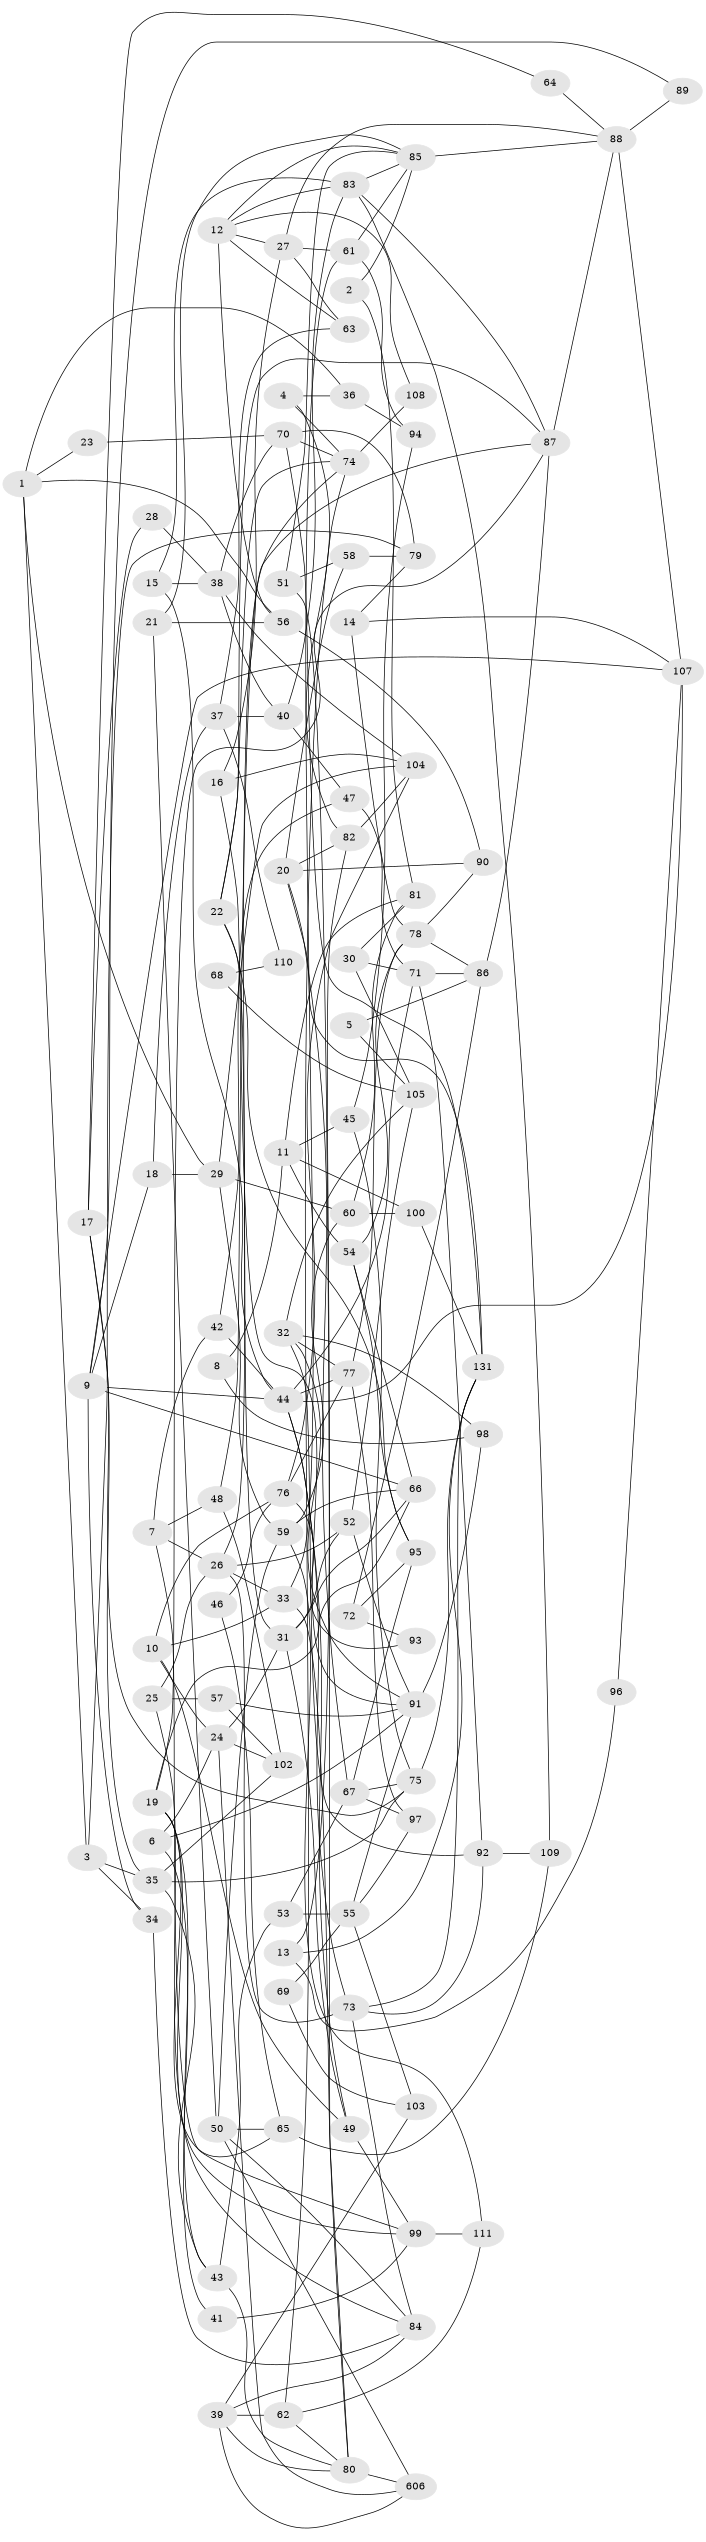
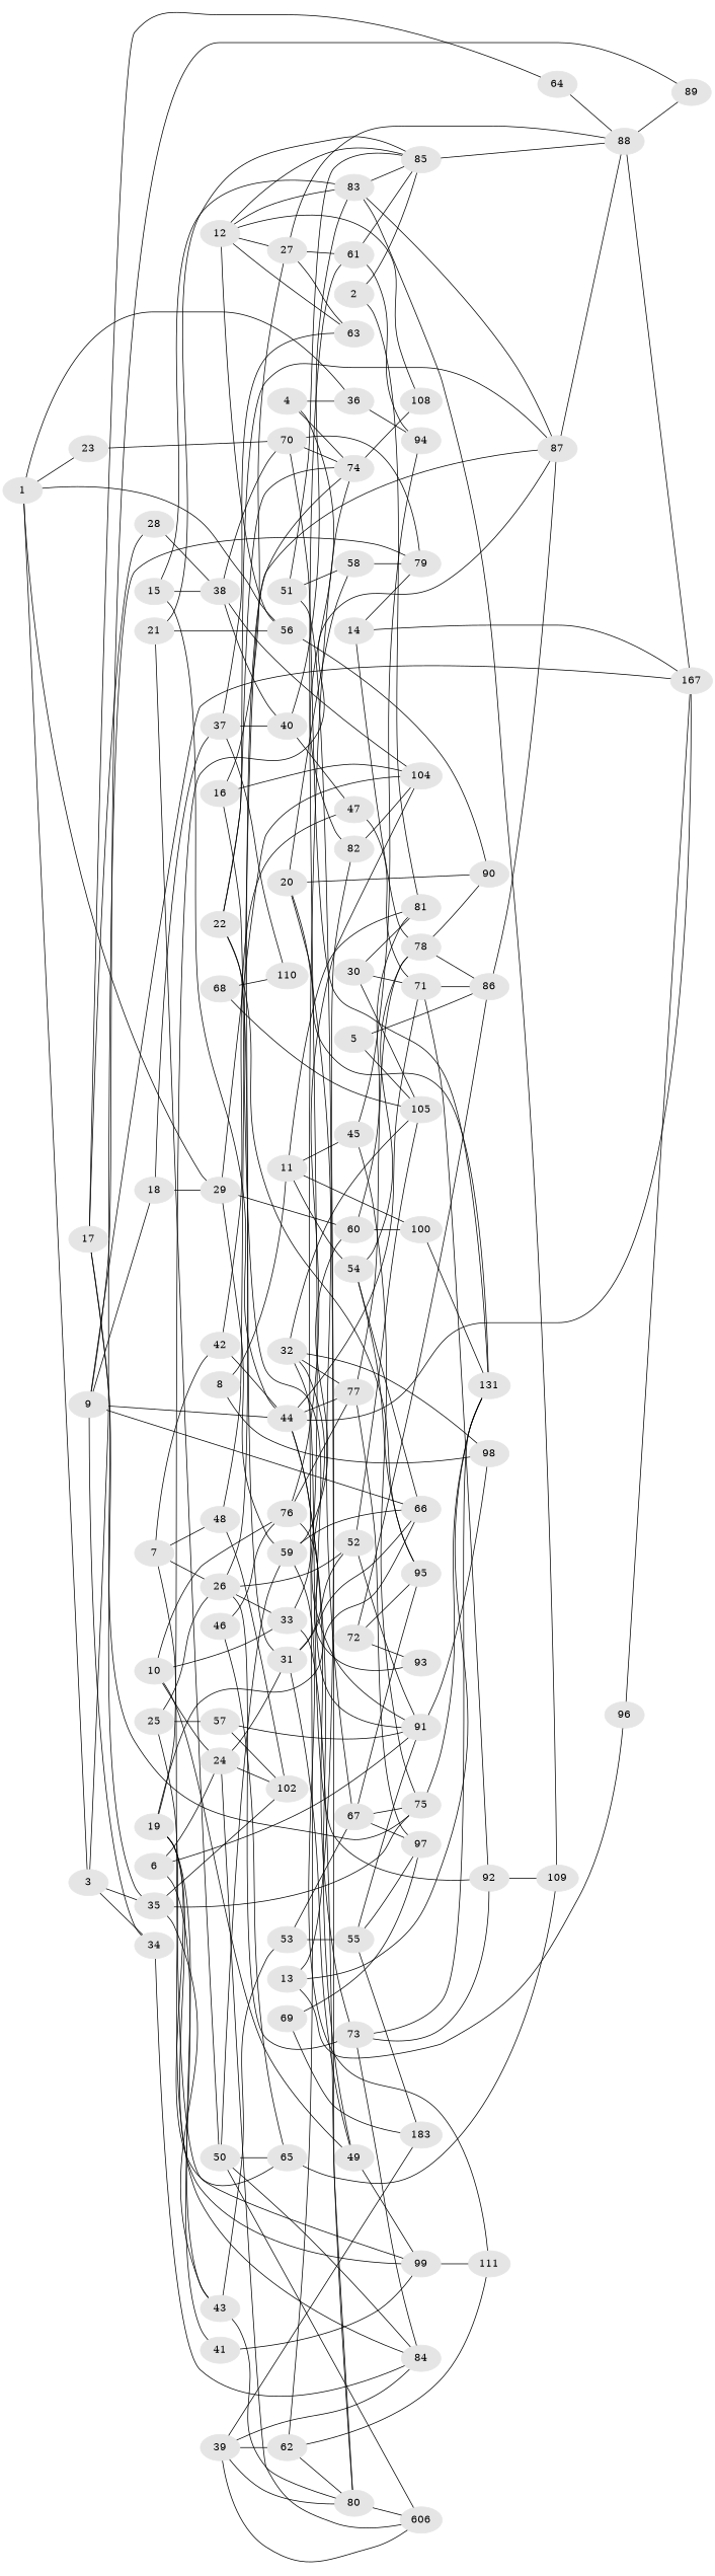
  graph {
    rankdir=LR
    node [color=gray90 style=filled]
    1
    3
    23
    29
    36
    56
    34
    35
    79
    70
    104
    59
    60
    94
    90
    2
    81
    85
    88
    84
    75
    43
    102
    4
    74
    82
    108
    5
    86
    105
    87
    6
    24
    41
    91
    31
    n37 [label=606]
    99
    98
    7
    26
    42
    48
    33
    52
    73
    44
    47
    111
    8
    11
    45
    54
    100
    9
    18
    66
    89
-   107
+   107 [label=167]
    37
    49
    71
    77
    10
    76
    61
    80
    93
    78
    95
    n71 [label=131]
    12
    27
    63
    83
    109
    13
    96
    14
    15
    38
    40
    16
    17
    28
    64
    110
    19
    65
    53
    20
    58
    67
    97
    21
    50
    22
    25
    57
    92
    30
    32
    39
    62
-   103
+   103 [label=183]
    55
    46
    51
    68
    69
    72
    1 -- 3
    1 -- 23
    1 -- 29
    1 -- 36
    1 -- 56
    3 -- 34
    3 -- 35
    3 -- 79
    23 -- 70
    29 -- 104
    29 -- 59
    29 -- 60
    36 -- 94
    56 -- 90
    34 -- 84
    35 -- 75
    35 -- 43
    35 -- 102
    70 -- 79
    70 -- 74
    70 -- n71
    59 -- 60
    59 -- 111
    59 -- 66
    60 -- 81
    60 -- 100
    2 -- 81
    2 -- 85
    85 -- 88
    88 -- 89
    88 -- 107
    75 -- n71
    43 -- 80
    43 -- 53
    4 -- 36
    4 -- 74
    4 -- 82
    74 -- 108
    82 -- 104
    5 -- 86
    5 -- 105
    86 -- 87
    87 -- 88
    6 -- 24
    6 -- 41
    6 -- 91
    24 -- 102
    24 -- 31
    24 -- n37
    41 -- 99
    91 -- 98
    31 -- 52
    31 -- 66
    31 -- 49
    99 -- 111
    7 -- 99
    7 -- 26
    7 -- 42
    7 -- 48
    26 -- 74
    26 -- 33
    26 -- 52
    26 -- 73
    42 -- 44
    42 -- 47
    48 -- 102
    48 -- 87
    33 -- 61
    33 -- 80
    52 -- 105
    52 -- 91
    73 -- 84
    73 -- n71
    73 -- 92
    44 -- 73
    44 -- 107
    44 -- 49
    44 -- 71
    44 -- 77
    47 -- 71
    8 -- 98
    8 -- 11
    11 -- 81
    11 -- 45
    11 -- 54
    11 -- 100
    45 -- 94
    45 -- 75
    54 -- 66
    54 -- 78
    54 -- 95
    100 -- n71
    9 -- 34
    9 -- 44
    9 -- 18
    9 -- 66
    9 -- 89
    9 -- 107
    18 -- 29
    18 -- 37
    37 -- 63
    37 -- 40
    37 -- 110
    49 -- 99
    71 -- 86
    71 -- 92
    77 -- 78
    77 -- 97
    10 -- 24
    10 -- 33
    10 -- 49
    10 -- 76
    76 -- 104
    76 -- 77
    76 -- 93
    61 -- 94
    61 -- 85
    80 -- n37
    78 -- 90
    78 -- 86
    12 -- 56
    12 -- 85
    12 -- 108
    12 -- 27
    12 -- 63
    12 -- 83
    27 -- 88
    27 -- 61
    27 -- 63
    83 -- 85
    83 -- 87
    83 -- 109
    13 -- 82
    13 -- n71
    13 -- 96
    96 -- 107
    14 -- 79
    14 -- 107
    14 -- 78
    15 -- 44
    15 -- 83
    15 -- 38
    38 -- 70
    38 -- 104
    38 -- 40
    40 -- 47
    40 -- 83
    16 -- 104
    16 -- 91
    16 -- 27
    17 -- 35
    17 -- 75
    17 -- 28
    17 -- 64
    28 -- 38
    64 -- 88
    19 -- 43
    19 -- 87
    19 -- 99
    19 -- 66
    19 -- 65
    65 -- 109
    53 -- 67
    53 -- 55
    20 -- 90
-   20 -- 82
    20 -- n71
    20 -- 58
    20 -- 67
    58 -- 79
    67 -- 75
    67 -- 95
    67 -- 97
    21 -- 56
    21 -- 85
    21 -- 50
    50 -- 59
    50 -- 84
    50 -- n37
    50 -- 65
    22 -- 74
    22 -- 87
    22 -- 31
    22 -- 95
    25 -- 84
    25 -- 26
    25 -- 57
    57 -- 102
    57 -- 91
    92 -- 109
    30 -- 81
    30 -- 105
    30 -- 71
    32 -- 105
    32 -- 91
    32 -- 98
    32 -- 77
    32 -- 92
    39 -- 84
    39 -- n37
    39 -- 80
    39 -- 62
    39 -- 103
    62 -- 74
    62 -- 111
    62 -- 80
    55 -- 91
    55 -- 97
    55 -- 103
    46 -- 76
    46 -- 65
    51 -- 85
    51 -- 80
    51 -- 58
    68 -- 105
    68 -- 110
-   69 -- 55
+   69 -- 97
    69 -- 103
    72 -- 86
    72 -- 93
    72 -- 95
  }
